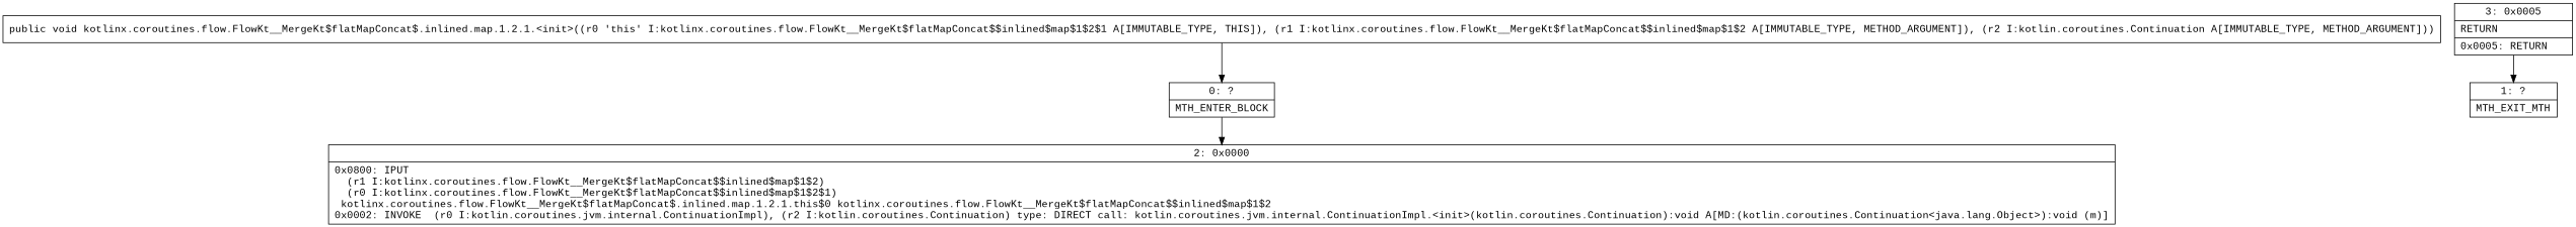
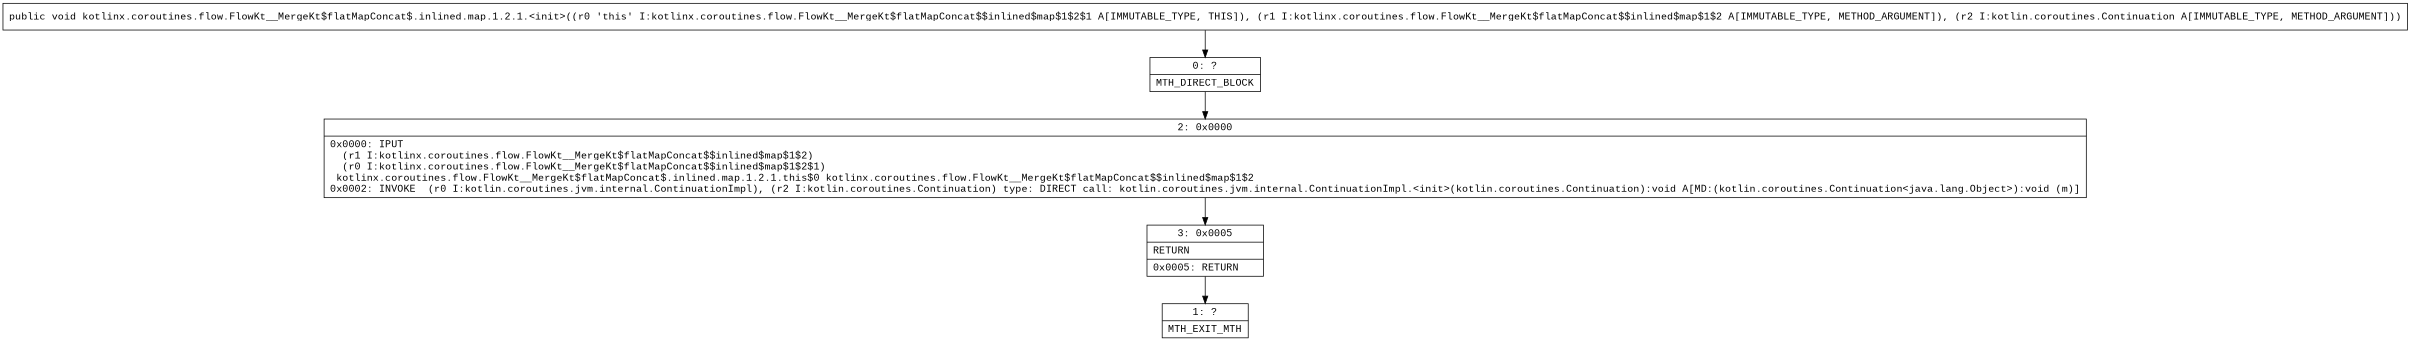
  digraph {
    fontname="Liberation Mono"
    node [fontname="Liberation Mono" shape=record]
    edge [fontname="Liberation Mono"]
-   n1 [label="{0\:\ ?|MTH_ENTER_BLOCK\l}"]
-   n2 [label="{2\:\ 0x0000|0x0800: IPUT  \l  (r1 I:kotlinx.coroutines.flow.FlowKt__MergeKt$flatMapConcat$$inlined$map$1$2)\l  (r0 I:kotlinx.coroutines.flow.FlowKt__MergeKt$flatMapConcat$$inlined$map$1$2$1)\l kotlinx.coroutines.flow.FlowKt__MergeKt$flatMapConcat$.inlined.map.1.2.1.this$0 kotlinx.coroutines.flow.FlowKt__MergeKt$flatMapConcat$$inlined$map$1$2 \l0x0002: INVOKE  (r0 I:kotlin.coroutines.jvm.internal.ContinuationImpl), (r2 I:kotlin.coroutines.Continuation) type: DIRECT call: kotlin.coroutines.jvm.internal.ContinuationImpl.\<init\>(kotlin.coroutines.Continuation):void A[MD:(kotlin.coroutines.Continuation\<java.lang.Object\>):void (m)]\l}"]
+   n1 [label="{0\:\ ?|MTH_DIRECT_BLOCK\l}"]
+   n2 [label="{2\:\ 0x0000|0x0000: IPUT  \l  (r1 I:kotlinx.coroutines.flow.FlowKt__MergeKt$flatMapConcat$$inlined$map$1$2)\l  (r0 I:kotlinx.coroutines.flow.FlowKt__MergeKt$flatMapConcat$$inlined$map$1$2$1)\l kotlinx.coroutines.flow.FlowKt__MergeKt$flatMapConcat$.inlined.map.1.2.1.this$0 kotlinx.coroutines.flow.FlowKt__MergeKt$flatMapConcat$$inlined$map$1$2 \l0x0002: INVOKE  (r0 I:kotlin.coroutines.jvm.internal.ContinuationImpl), (r2 I:kotlin.coroutines.Continuation) type: DIRECT call: kotlin.coroutines.jvm.internal.ContinuationImpl.\<init\>(kotlin.coroutines.Continuation):void A[MD:(kotlin.coroutines.Continuation\<java.lang.Object\>):void (m)]\l}"]
    n3 [label="{3\:\ 0x0005|RETURN\l|0x0005: RETURN   \l}"]
    n4 [label="{1\:\ ?|MTH_EXIT_MTH\l}"]
    n5 [label="{public void kotlinx.coroutines.flow.FlowKt__MergeKt$flatMapConcat$.inlined.map.1.2.1.\<init\>((r0 'this' I:kotlinx.coroutines.flow.FlowKt__MergeKt$flatMapConcat$$inlined$map$1$2$1 A[IMMUTABLE_TYPE, THIS]), (r1 I:kotlinx.coroutines.flow.FlowKt__MergeKt$flatMapConcat$$inlined$map$1$2 A[IMMUTABLE_TYPE, METHOD_ARGUMENT]), (r2 I:kotlin.coroutines.Continuation A[IMMUTABLE_TYPE, METHOD_ARGUMENT])) }"]
    n1 -> n2
+   n2 -> n3
    n3 -> n4
    n5 -> n1
  }
